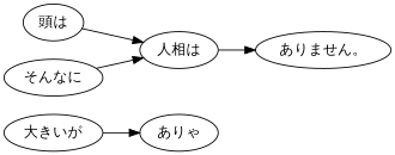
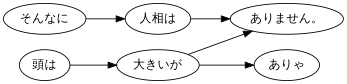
  digraph {
    fontname="IBM Plex Mono"
    rankdir=LR
    node [fontname="IBM Plex Mono"]
    edge [fontname="IBM Plex Mono"]
    n1 [label="ありゃ"]
    n2 [label="大きいが"]
    n3 [label="ありません。"]
    n4 [label="頭は"]
    n5 [label="人相は"]
    n6 [label="そんなに"]
    n2 -> n1
-   n4 -> n5
+   n2 -> n3
+   n4 -> n2
    n5 -> n3
    n6 -> n5
  }
